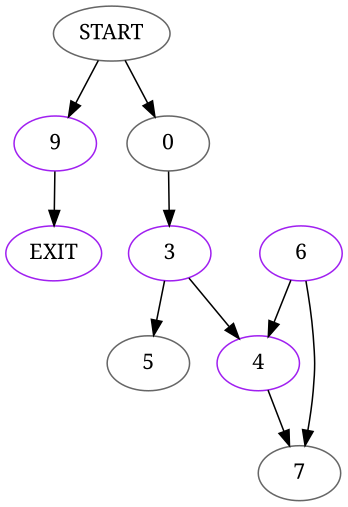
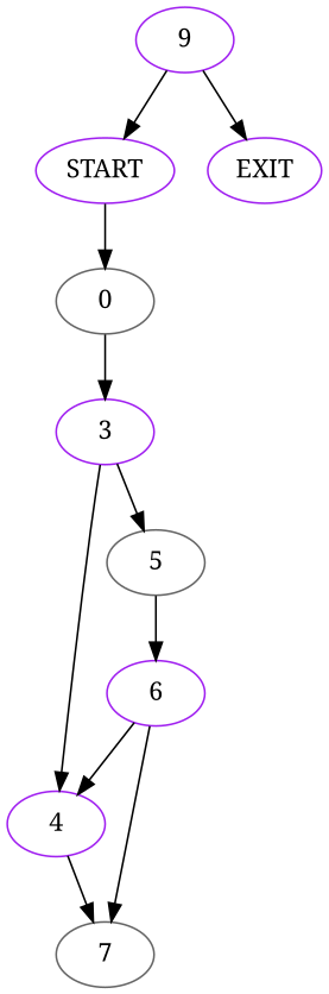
  digraph {
    fontname="Noto Serif"
    node [color=purple fontname="Noto Serif"]
    edge [fontname="Noto Serif"]
-   n1 [color=gray40 label=START]
+   n1 [label=START]
    n2 [label=9]
    n3 [color=gray40 label=0]
    n4 [label=EXIT]
    3
    4
    5 [color=gray40]
    7 [color=gray40]
    6
-   n1 -> n2
+   n2 -> n1
    n1 -> n3
    n2 -> n4
    n3 -> 3
    3 -> 4
    3 -> 5
    4 -> 7
+   5 -> 6
    6 -> 4
    6 -> 7
  }
